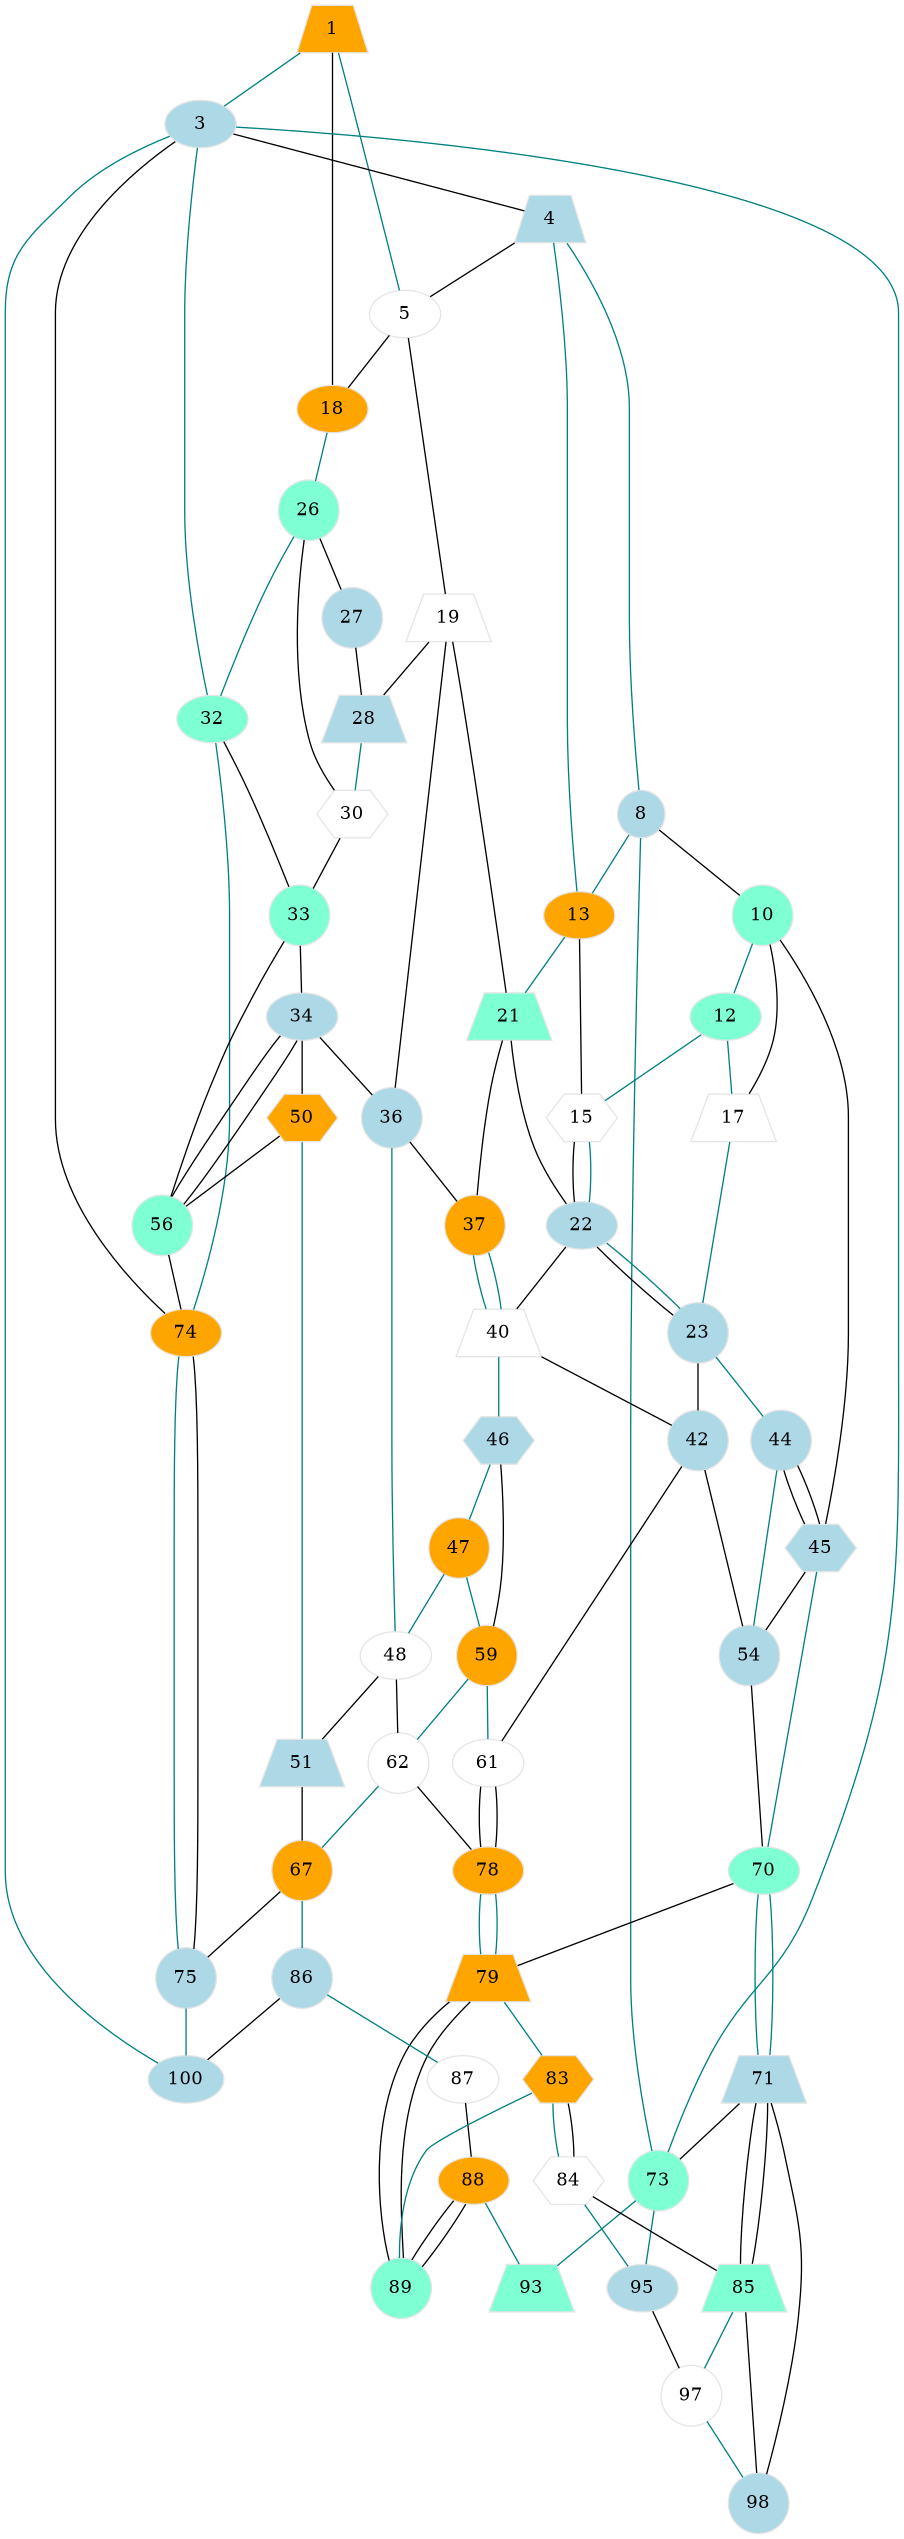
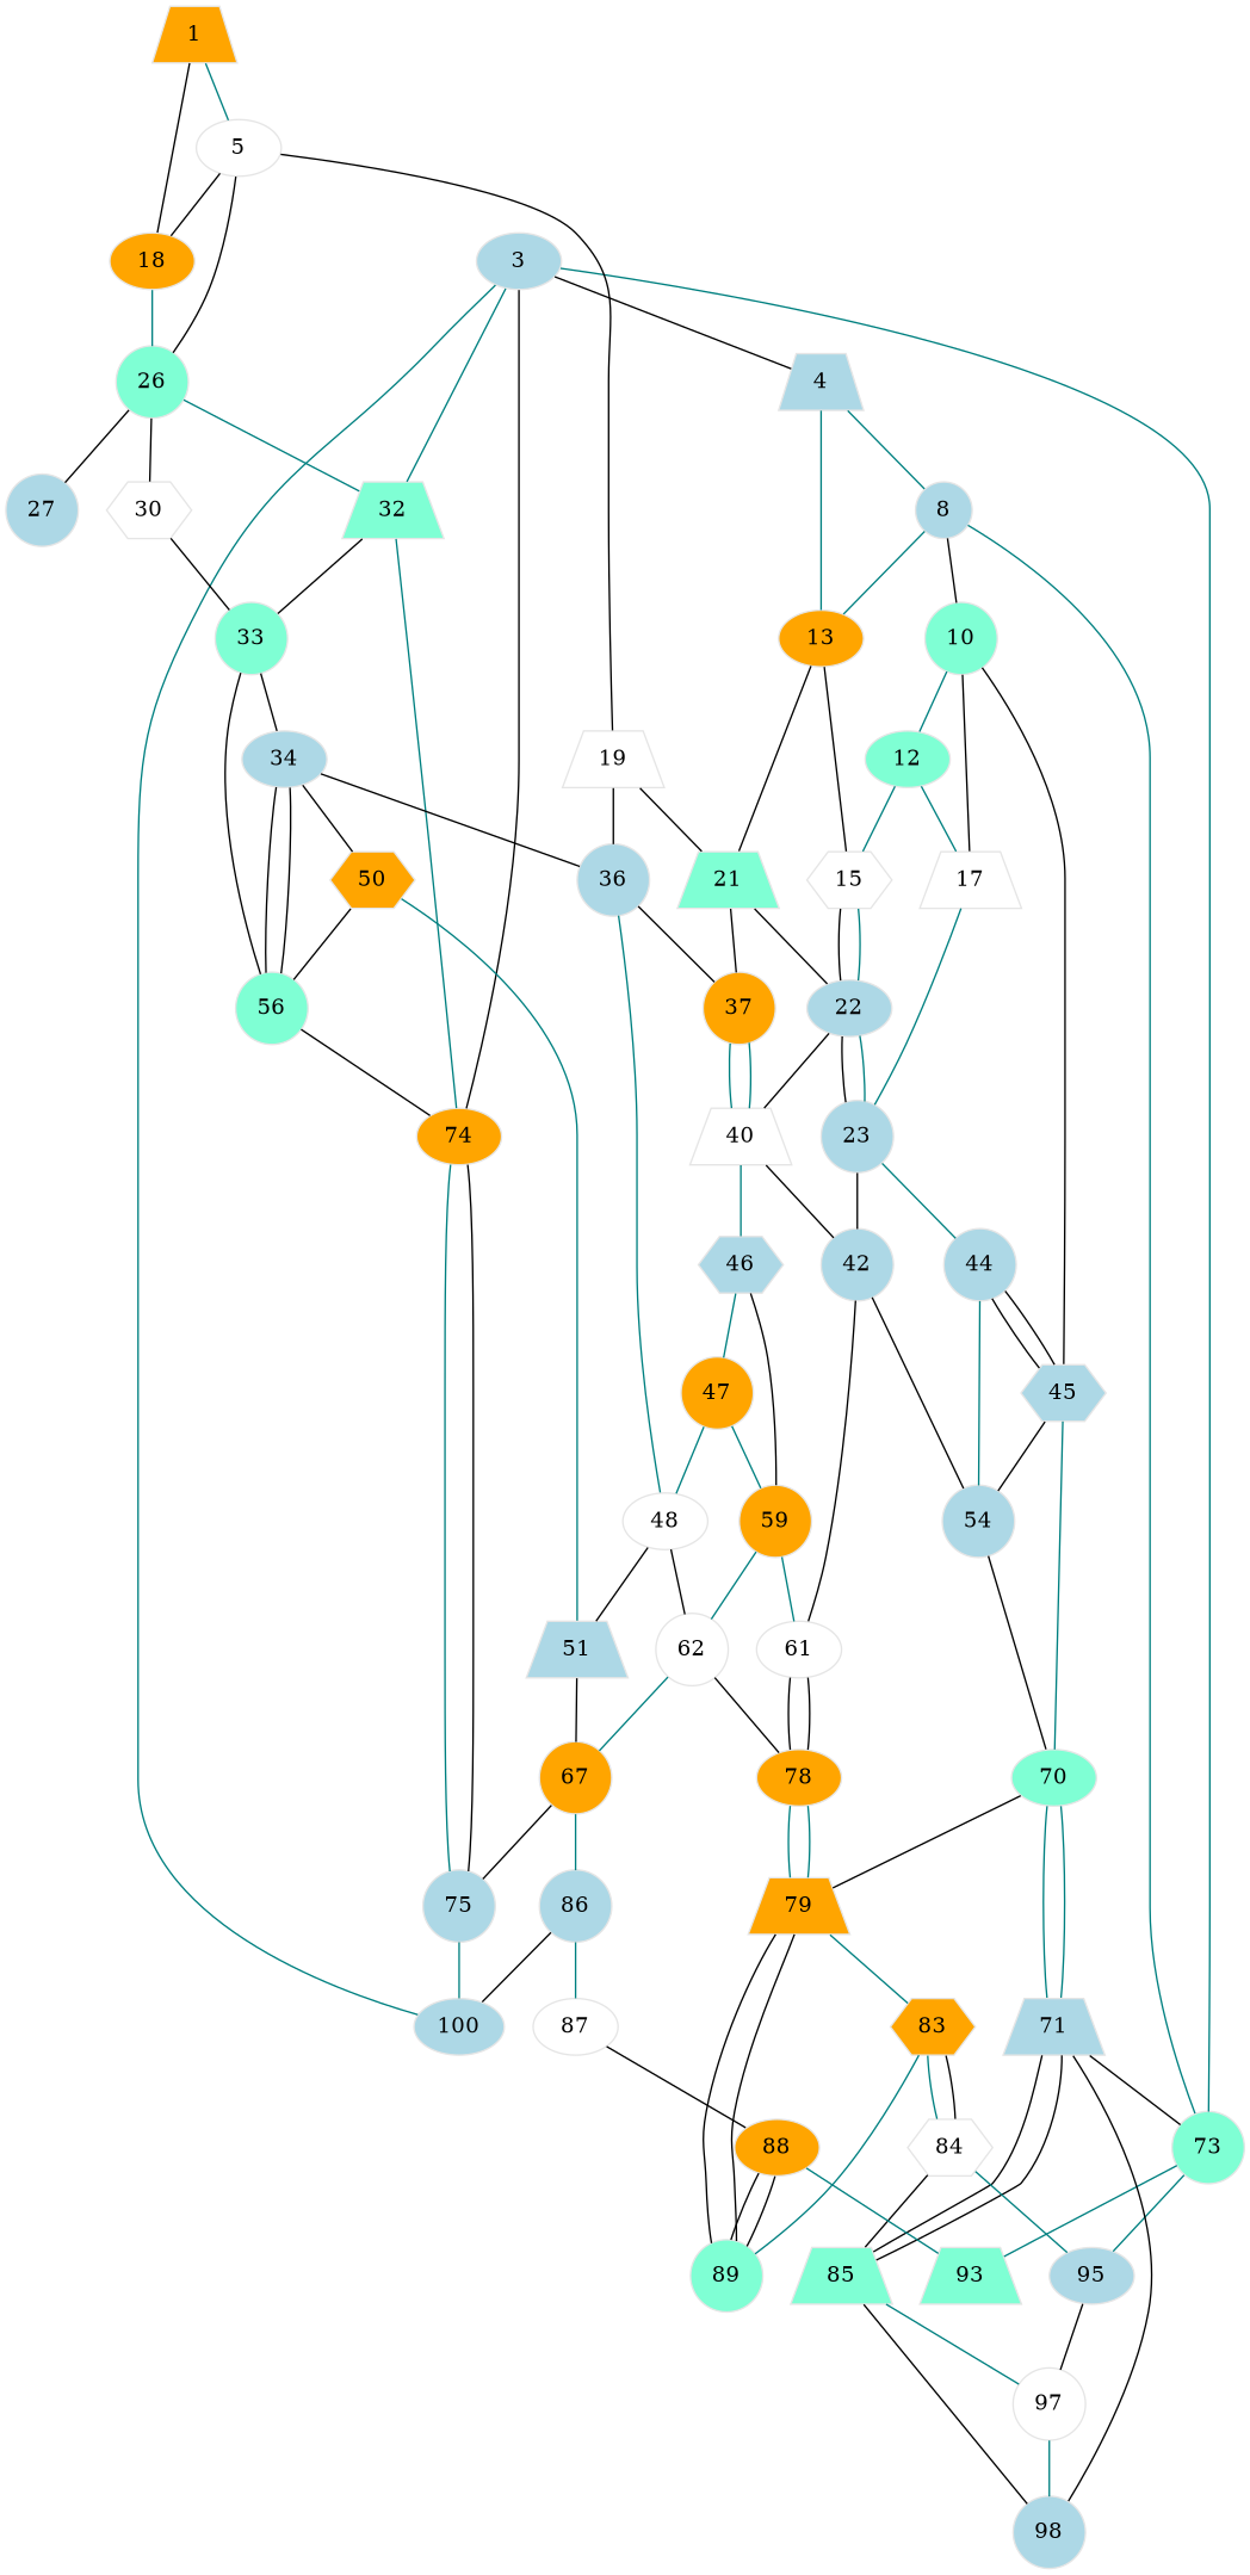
  graph {
    node [color=gray90 fillcolor=lightblue shape=circle style=filled]
    edge [color=black]
    1 [fillcolor=orange shape=trapezium super="+2"]
    3 [shape=ellipse super="+82"]
    5 [fillcolor=white shape=ellipse super="+6"]
    18 [fillcolor=orange shape=ellipse]
    4 [shape=trapezium super="+7"]
-   32 [fillcolor=aquamarine shape=ellipse super="+64"]
+   32 [fillcolor=aquamarine shape=trapezium super="+64"]
    73 [fillcolor=aquamarine super="+94"]
    74 [fillcolor=orange shape=ellipse super="+77"]
    100 [shape=ellipse super="+101"]
    19 [fillcolor=white shape=trapezium super="+20"]
    26 [fillcolor=aquamarine super="+29"]
    8 [super="+9"]
    13 [fillcolor=orange shape=ellipse super="+14"]
    33 [fillcolor=aquamarine super="+63"]
    93 [fillcolor=aquamarine shape=trapezium]
    95 [shape=ellipse super="+96"]
    75 [super="+76"]
    10 [fillcolor=aquamarine super="+11"]
    15 [fillcolor=white shape=hexagon]
    21 [fillcolor=aquamarine shape=trapezium super="+24"]
-   28 [shape=trapezium super="+31"]
    36 [super="+39"]
    12 [fillcolor=aquamarine shape=ellipse super="+16"]
    17 [fillcolor=white shape=trapezium]
    45 [shape=hexagon super="+65"]
    23 [super="+43"]
    54 [super="+55"]
    70 [fillcolor=aquamarine shape=ellipse super="+81"]
    22 [shape=ellipse super="+25"]
    37 [fillcolor=orange super="+38"]
    40 [fillcolor=white shape=trapezium super="+41"]
    42 [super="+53"]
    44
    27
    30 [fillcolor=white shape=hexagon]
    48 [fillcolor=white shape=ellipse super="+52"]
    46 [shape=hexagon]
    61 [fillcolor=white shape=ellipse]
    34 [shape=ellipse super="+35"]
    56 [fillcolor=aquamarine super="+57"]
    50 [fillcolor=orange shape=hexagon super="+58"]
    51 [shape=trapezium super="+66"]
    62 [fillcolor=white super="+69"]
    47 [fillcolor=orange super="+49"]
    59 [fillcolor=orange super="+60"]
    78 [fillcolor=orange shape=ellipse]
    71 [shape=trapezium super="+72"]
    79 [fillcolor=orange shape=trapezium super="+80"]
    67 [fillcolor=orange super="+68"]
    86 [super="+99"]
    87 [fillcolor=white shape=ellipse]
    85 [fillcolor=aquamarine shape=trapezium]
    98
    83 [fillcolor=orange shape=hexagon super="+90"]
    89 [fillcolor=aquamarine]
    97 [fillcolor=white]
    84 [fillcolor=white shape=hexagon super="+91"]
    88 [fillcolor=orange shape=ellipse super="+92"]
-   1 -- 3 [color=teal]
    1 -- 5 [color=teal]
    1 -- 18
    3 -- 4
    3 -- 32 [color=teal]
    3 -- 73 [color=teal]
    3 -- 74
    3 -- 100 [color=teal]
    5 -- 18
    5 -- 19
    18 -- 26 [color=teal]
-   4 -- 5
+   26 -- 5
    4 -- 8 [color=teal]
    4 -- 13 [color=teal]
    32 -- 74 [color=teal]
    32 -- 33
    73 -- 93 [color=teal]
    73 -- 95 [color=teal]
    74 -- 75 [color=teal]
    74 -- 75
    19 -- 21
-   19 -- 28
    19 -- 36
    26 -- 32 [color=teal]
    26 -- 27
    26 -- 30
    8 -- 73 [color=teal]
    8 -- 13 [color=teal]
    8 -- 10
    13 -- 15
-   13 -- 21 [color=teal]
+   13 -- 21
    33 -- 34
    33 -- 56
    95 -- 97
    75 -- 100 [color=teal weight=2]
    10 -- 12 [color=teal]
    10 -- 17
    10 -- 45
    15 -- 22
    15 -- 22 [color=teal]
    21 -- 22
    21 -- 37
-   28 -- 30 [color=teal]
    36 -- 37
    36 -- 48 [color=teal]
    12 -- 15 [color=teal]
    12 -- 17 [color=teal]
    17 -- 23 [color=teal]
    45 -- 54
    45 -- 70 [color=teal]
    23 -- 42
    23 -- 44 [color=teal]
    54 -- 70
    70 -- 71 [color=teal]
    70 -- 71 [color=teal]
    70 -- 79
    22 -- 23
    22 -- 23 [color=teal]
    22 -- 40
    37 -- 40 [color=teal]
    37 -- 40 [color=teal]
    40 -- 42
    40 -- 46 [color=teal]
    42 -- 54
    42 -- 61
    44 -- 45
    44 -- 45
    44 -- 54 [color=teal]
-   27 -- 28 [weight=2]
    30 -- 33
    48 -- 51
    48 -- 62
    46 -- 47 [color=teal]
    46 -- 59
    61 -- 78
    61 -- 78
    34 -- 36
    34 -- 56
    34 -- 56
    34 -- 50
    56 -- 74
    50 -- 56
    50 -- 51 [color=teal weight=2]
    51 -- 67
    62 -- 78
    62 -- 67 [color=teal]
    47 -- 48 [color=teal]
    47 -- 59 [color=teal]
    59 -- 61 [color=teal]
    59 -- 62 [color=teal]
    78 -- 79 [color=teal]
    78 -- 79 [color=teal]
    71 -- 73
    71 -- 85
    71 -- 85
    71 -- 98
    79 -- 83 [color=teal]
    79 -- 89
    79 -- 89
    67 -- 75
    67 -- 86 [color=teal]
    86 -- 100
    86 -- 87 [color=teal]
    87 -- 88 [weight=2]
    85 -- 98
    85 -- 97 [color=teal]
    83 -- 89 [color=teal]
    83 -- 84 [color=teal weight=2]
    83 -- 84
    97 -- 98 [color=teal]
    84 -- 95 [color=teal]
    84 -- 85
    88 -- 93 [color=teal]
    88 -- 89
    88 -- 89
  }
